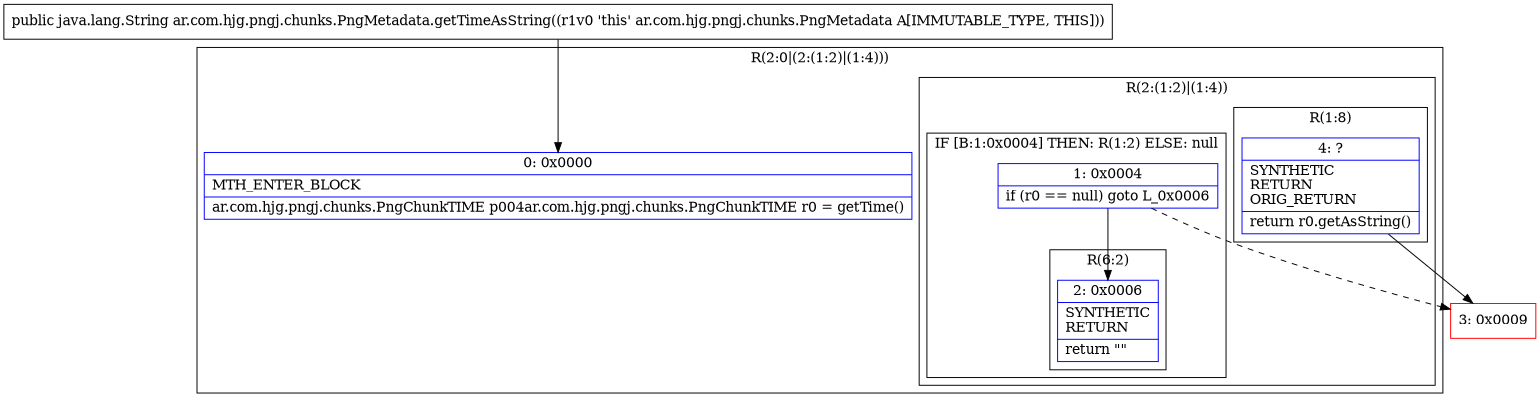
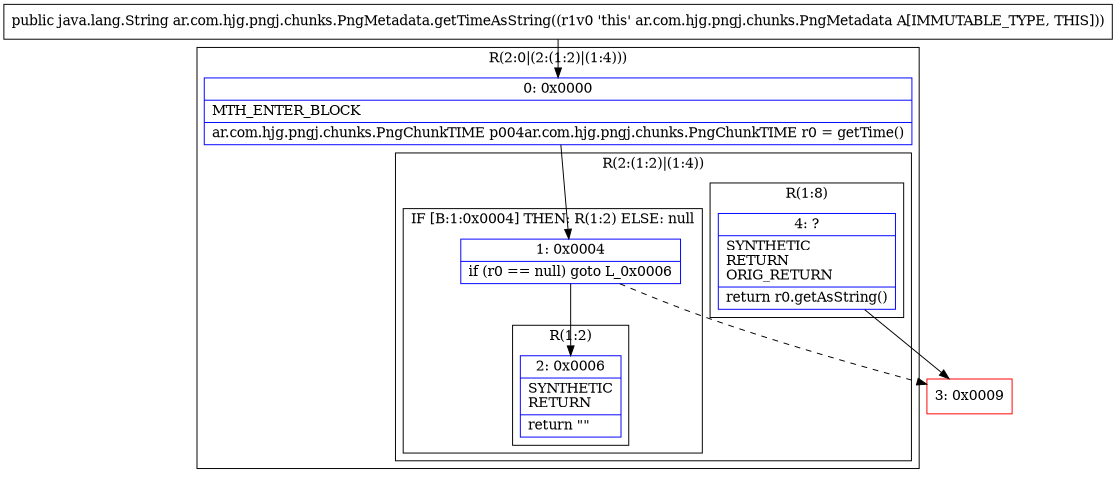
  digraph {
    node [color=blue shape=record]
    n1 [label="{2\:\ 0x0006|SYNTHETIC\lRETURN\l|return \"\"\l}"]
    n2 [label="{1\:\ 0x0004|if (r0 == null) goto L_0x0006\l}"]
    n3 [label="{4\:\ ?|SYNTHETIC\lRETURN\lORIG_RETURN\l|return r0.getAsString()\l}"]
    n4 [label="{0\:\ 0x0000|MTH_ENTER_BLOCK\l|ar.com.hjg.pngj.chunks.PngChunkTIME p004ar.com.hjg.pngj.chunks.PngChunkTIME r0 = getTime()\l}"]
    n5 [color=red label="{3\:\ 0x0009}"]
    n6 [label="{public java.lang.String ar.com.hjg.pngj.chunks.PngMetadata.getTimeAsString((r1v0 'this' ar.com.hjg.pngj.chunks.PngMetadata A[IMMUTABLE_TYPE, THIS])) }" color=""]
    subgraph cluster_1 {
      label="R(2:0|(2:(1:2)|(1:4)))"
      n4
      subgraph cluster_2 {
        label="R(2:(1:2)|(1:4))"
        subgraph cluster_3 {
          label="IF [B:1:0x0004] THEN: R(1:2) ELSE: null"
          n2
          subgraph cluster_4 {
-           label="R(6:2)"
+           label="R(1:2)"
            n1
          }
        }
        subgraph cluster_5 {
          label="R(1:8)"
          n3
        }
      }
    }
    n2 -> n1
    n2 -> n5 [style=dashed]
    n3 -> n5
+   n4 -> n2
    n6 -> n4
  }
